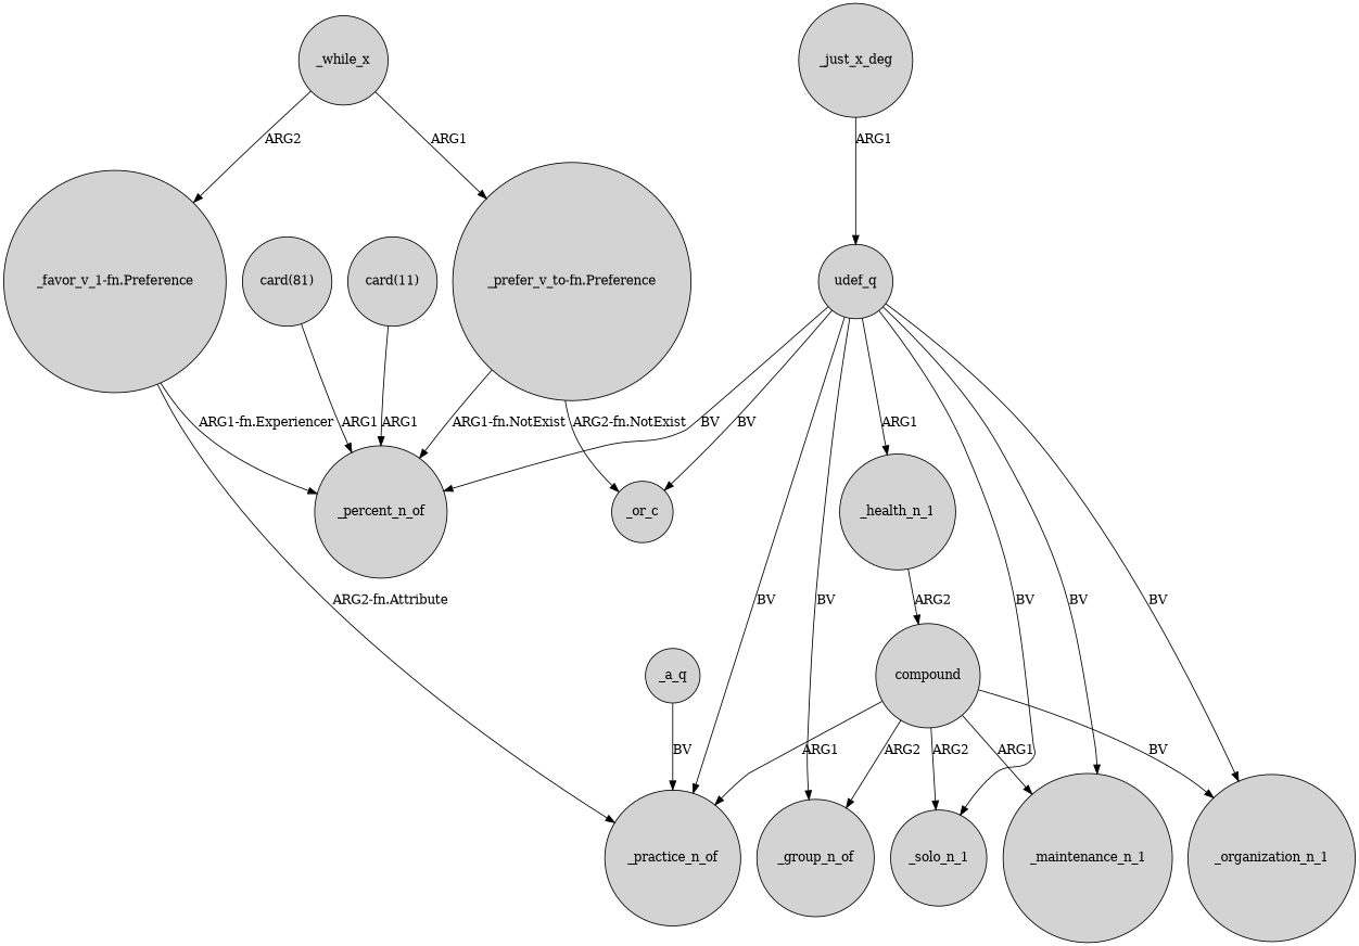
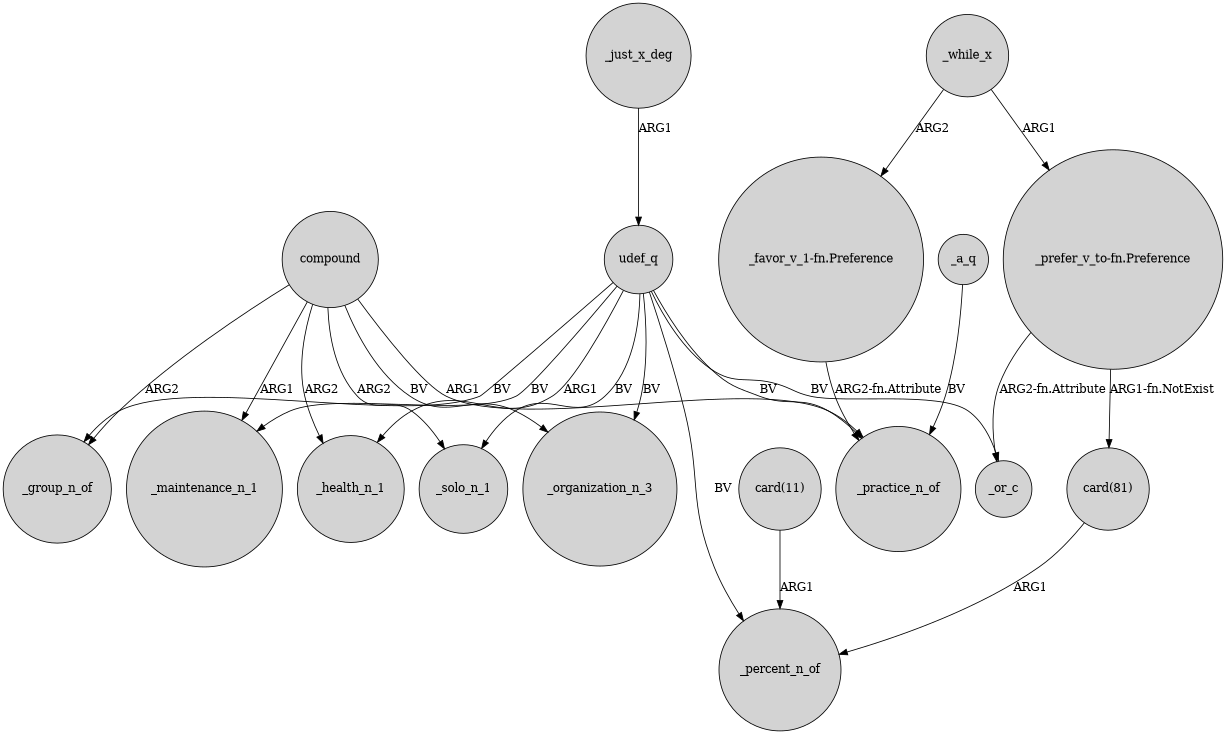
  digraph {
    node [shape=circle style=filled]
    compound
    _maintenance_n_1
-   _organization_n_1
+   _organization_n_1 [label=_organization_n_3]
    _solo_n_1
    _practice_n_of
    _health_n_1
    _group_n_of
    _just_x_deg
    udef_q
    _percent_n_of
    _or_c
    "card(11)"
    _while_x
    "_prefer_v_to-fn.Preference"
    "_favor_v_1-fn.Preference"
    _a_q
    "card(81)"
    compound -> _maintenance_n_1 [label=ARG1]
    compound -> _organization_n_1 [label=BV]
    compound -> _solo_n_1 [label=ARG2]
    compound -> _practice_n_of [label=ARG1]
-   _health_n_1 -> compound [label=ARG2]
+   compound -> _health_n_1 [label=ARG2]
    compound -> _group_n_of [label=ARG2]
    _just_x_deg -> udef_q [label=ARG1]
    udef_q -> _maintenance_n_1 [label=BV]
    udef_q -> _organization_n_1 [label=BV]
    udef_q -> _solo_n_1 [label=BV]
    udef_q -> _practice_n_of [label=BV]
    udef_q -> _health_n_1 [label=ARG1]
    udef_q -> _group_n_of [label=BV]
    udef_q -> _percent_n_of [label=BV]
    udef_q -> _or_c [label=BV]
    "card(11)" -> _percent_n_of [label=ARG1]
    _while_x -> "_prefer_v_to-fn.Preference" [label=ARG1]
    _while_x -> "_favor_v_1-fn.Preference" [label=ARG2]
-   "_prefer_v_to-fn.Preference" -> _percent_n_of [label="ARG1-fn.NotExist"]
-   "_prefer_v_to-fn.Preference" -> _or_c [label="ARG2-fn.NotExist"]
+   "_prefer_v_to-fn.Preference" -> "card(81)" [label="ARG1-fn.NotExist"]
+   "_prefer_v_to-fn.Preference" -> _or_c [label="ARG2-fn.Attribute"]
    "_favor_v_1-fn.Preference" -> _practice_n_of [label="ARG2-fn.Attribute"]
-   "_favor_v_1-fn.Preference" -> _percent_n_of [label="ARG1-fn.Experiencer"]
    _a_q -> _practice_n_of [label=BV]
    "card(81)" -> _percent_n_of [label=ARG1]
  }
